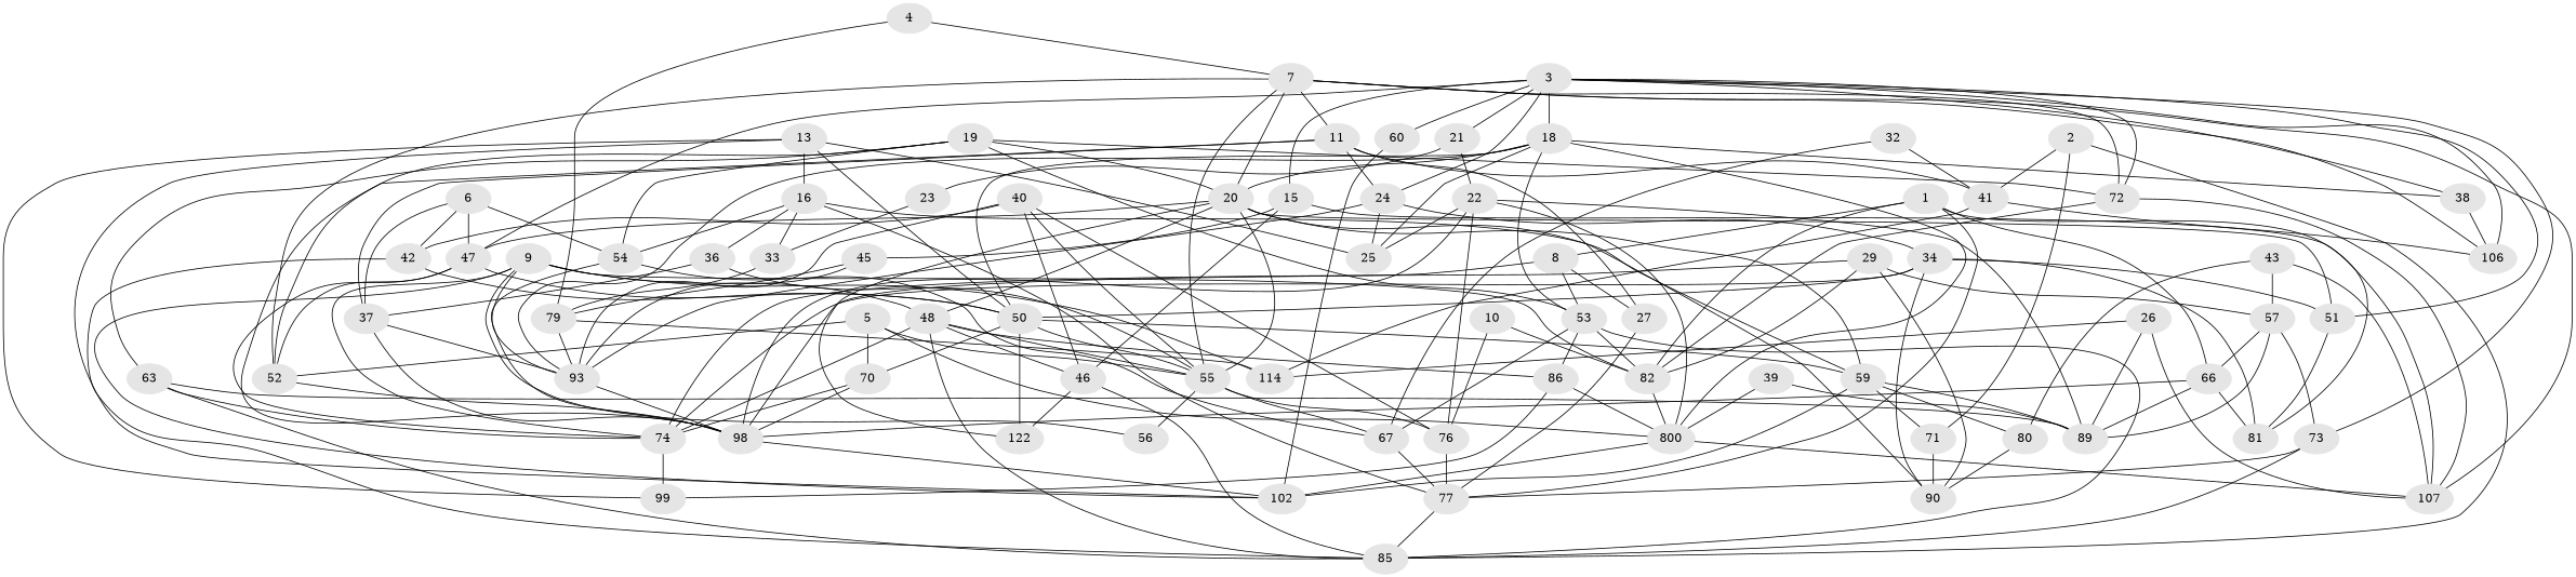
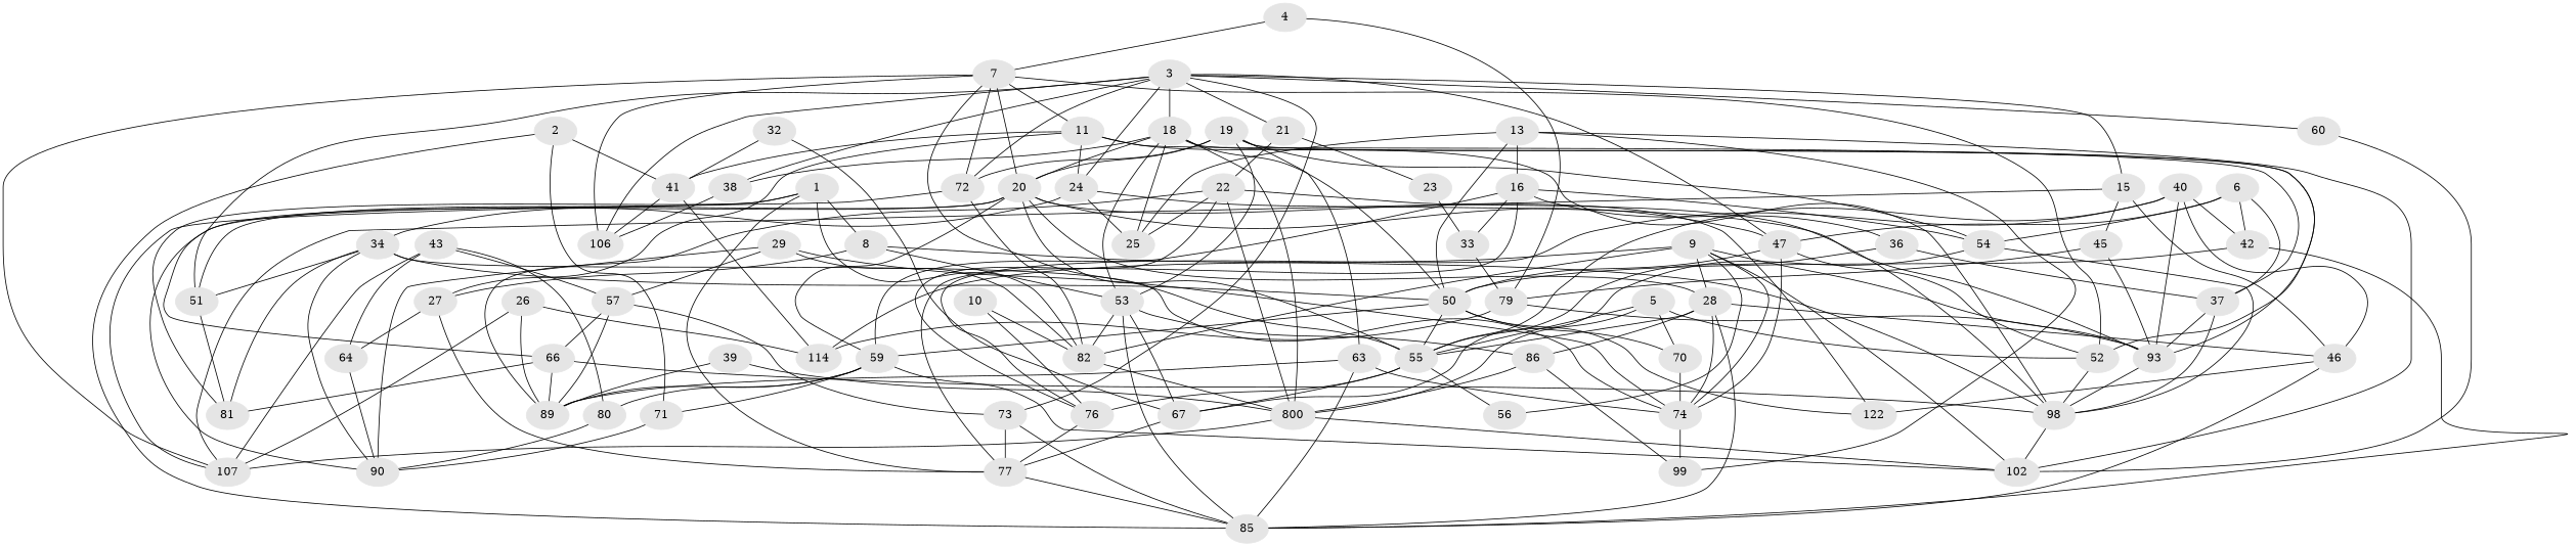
  graph {
    node [color=gray90 style=filled]
    1 [super="+119"]
    8
    66 [super="+75"]
    77 [super="+127"]
    81 [super="+124"]
    82 [super="+123"]
    27
    53 [super="+103"]
    98 [super="+120"]
    89 [super="+113"]
    85 [super="+87"]
    n12 [label=800 super="+128"]
    41 [super="+121"]
    106
    114
    2
    71
    90 [super="+94"]
    3 [super="+12"]
    15
    18 [super="+58"]
    21
    24 [super="+35"]
    38
    47 [super="+95"]
    51 [super="+68"]
    60
    72 [super="+109"]
    73 [super="+96"]
    107 [super="+110"]
    45
    46 [super="+111"]
    20 [super="+92"]
    93 [super="+101"]
    25 [super="+30"]
    50 [super="+117"]
    22 [super="+83"]
    23
    34 [super="+97"]
    52 [super="+62"]
    74 [super="+108"]
    102 [super="+104"]
    7 [super="+88"]
    55 [super="+125"]
    11 [super="+115"]
    4
    79
    5 [super="+17"]
    70
    56
    76 [super="+78"]
    n52 [label=67 super="+112"]
    6 [super="+49"]
    37 [super="+69"]
    42
    54 [super="+116"]
-   28 [super="+48" label=48]
+   28 [super="+48"]
    59 [super="+61"]
    122
+   64 [super="+84"]
    86
    9 [super="+14"]
    99
    10
    13 [super="+67"]
    16 [super="+105"]
    33
    36
    80
    19 [super="+44"]
    63 [super="+126"]
    26
    57 [super="+91"]
    29
    32
    39
    40
    43
    1 -- 8
    1 -- 66
    1 -- 77
    1 -- 81
    1 -- 82
    8 -- 27
    8 -- 53
    8 -- 98
    66 -- 81
    66 -- 98
    66 -- 89
    77 -- 85
    82 -- n12
    27 -- 77
+   27 -- 64
    53 -- 82
    53 -- 85
    53 -- n52
    53 -- 86
    98 -- 102
    n12 -- 107
    n12 -- 102
    41 -- 106
    41 -- 114
    2 -- 85
    2 -- 41
    2 -- 71
    71 -- 90
    3 -- 106
    3 -- 15
    3 -- 18
    3 -- 21
    3 -- 24
    3 -- 38
    3 -- 47
    3 -- 51
    3 -- 60
    3 -- 72
    3 -- 73
    15 -- 107
    15 -- 45
    15 -- 46
    18 -- 53
    18 -- n12
    18 -- 38
    18 -- 20
    18 -- 93
    18 -- 25
    18 -- 50
    21 -- 22
    21 -- 23
    24 -- 93
    24 -- 25
    24 -- 34
    38 -- 106
    47 -- 50
    47 -- 52
    47 -- 74
    51 -- 81
    60 -- 102
    72 -- 82
    72 -- 107
    73 -- 77
    73 -- 85
    45 -- 93
    45 -- 79
    46 -- 85
    46 -- 122
    20 -- 90
    20 -- 47
    20 -- 51
    20 -- 55
    20 -- 28
    20 -- 59
    20 -- 122
    93 -- 98
    50 -- 55
    50 -- 70
    50 -- 59
    50 -- 122
    22 -- 98
    22 -- 89
    22 -- n12
    22 -- 25
    22 -- 76
    23 -- 33
    34 -- 81
    34 -- 90
    34 -- 51
    34 -- 50
    34 -- 74
    52 -- 98
    74 -- 99
    7 -- 106
    7 -- 72
    7 -- 107
    7 -- 20
    7 -- 52
    7 -- 55
    7 -- 11
    55 -- 56
    55 -- 76
    55 -- n52
    11 -- 27
    11 -- 98
    11 -- 41
    11 -- 24 [weight=2]
    11 -- 37
    4 -- 7
    4 -- 79
    79 -- 114
    79 -- 93
    5 -- n12
    5 -- 52
    5 -- 55
    5 -- 70
-   70 -- 98
    70 -- 74
    76 -- 77
    n52 -- 77
    6 -- 47
    6 -- 37
    6 -- 42
    6 -- 54 [weight=2]
    37 -- 98
    37 -- 93
    42 -- 85
    42 -- 50
    54 -- 98
    54 -- n52
    28 -- 85
    28 -- 46
    28 -- 74
    28 -- 55
    28 -- 86
    59 -- 89
    59 -- 71
    59 -- 102
    59 -- 80
+   64 -- 90
    86 -- n12
    86 -- 99
    9 -- 82
    9 -- 114
    9 -- 93
    9 -- 74
    9 -- 102
    9 -- 56
    9 -- 28
    10 -- 82
    10 -- 76
    13 -- 25
    13 -- 50
    13 -- 102
    13 -- 99
    13 -- 16
    16 -- 77
    16 -- 54
    16 -- 59 [weight=2]
    16 -- 33
    16 -- 36
    33 -- 79
    36 -- 55
    36 -- 37
    80 -- 90
    19 -- 53
    19 -- 72
    19 -- 20
    19 -- 52
    19 -- 54
    19 -- 63
    63 -- 89
    63 -- 85
    63 -- 74
    26 -- 89
    26 -- 114
    26 -- 107
    57 -- 66
    57 -- 89
    57 -- 73
    29 -- 82
    29 -- 90
    29 -- 74
    29 -- 57
    32 -- 41
    32 -- n52
    39 -- 89
    39 -- n12
    40 -- 46
    40 -- 93
    40 -- 55
    40 -- 76
    40 -- 42
    43 -- 107
+   43 -- 64
    43 -- 80
    43 -- 57
  }
